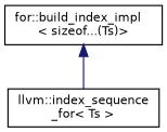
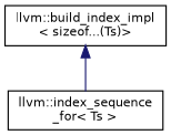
  digraph {
    rankdir=TB
    node [color=black fillcolor=white fontname=Helvetica fontsize=10 shape=record style=filled]
-   n1 [height=0.2 label="for::build_index_impl\l\< sizeof...(Ts)\>" width=0.4]
+   n1 [height=0.2 label="llvm::build_index_impl\l\< sizeof...(Ts)\>" width=0.4]
    n2 [height=0.2 label="llvm::index_sequence\l_for\< Ts \>" width=0.4]
    n1 -> n2 [color=midnightblue dir=back fontname=Helvetica fontsize=10 labelfontname=Helvetica labelfontsize=10 style=solid]
  }
